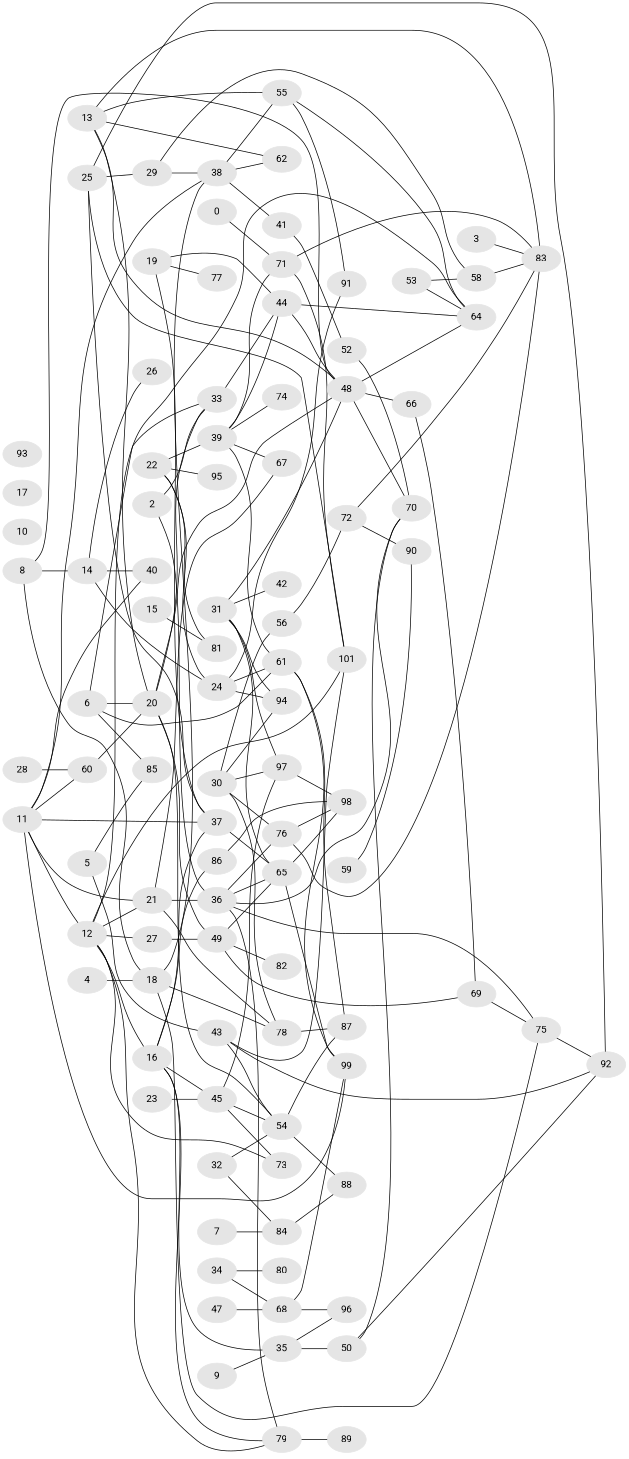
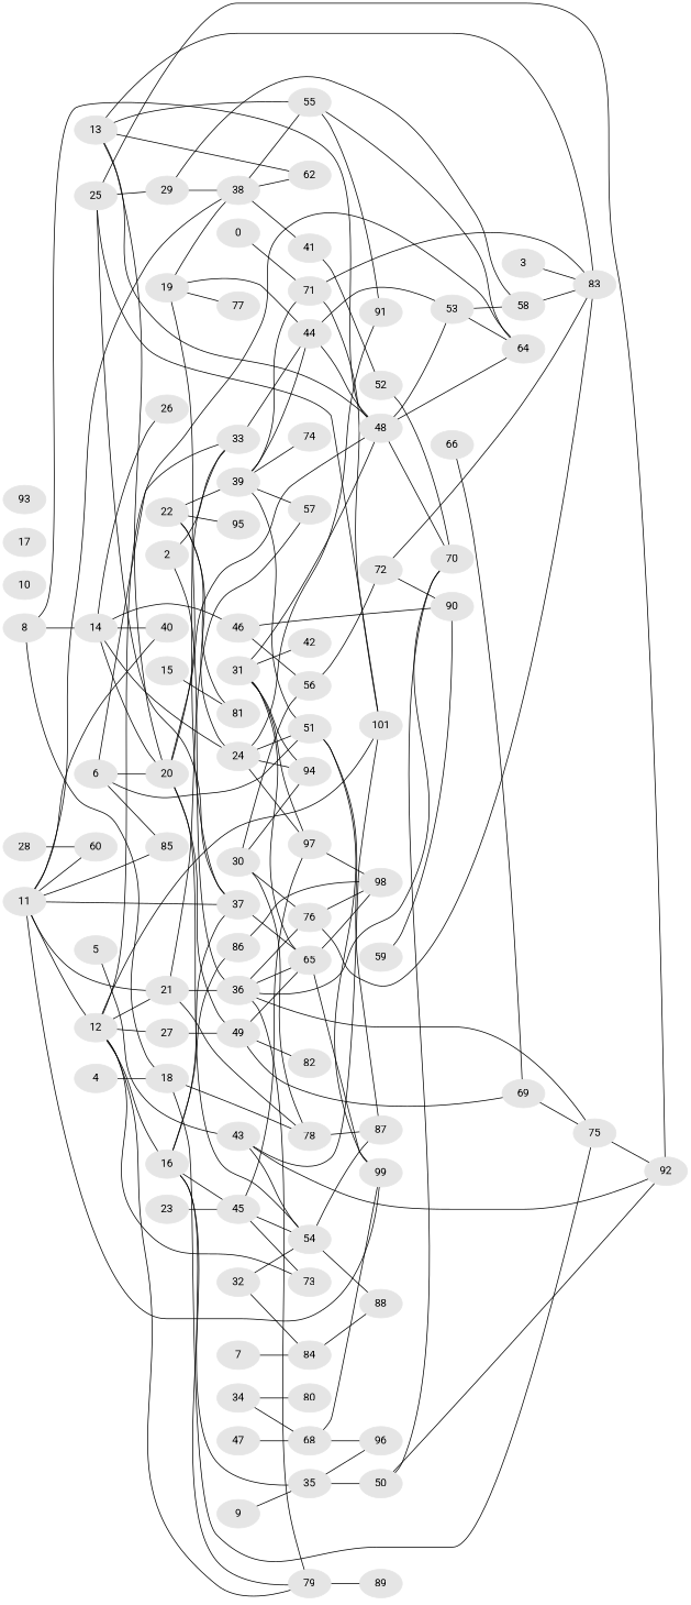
  graph {
    fontname=Roboto
    rankdir=LR
    node [color=gray90 fontname=Roboto style=filled]
    edge [fontname=Roboto]
    n1 [label=0]
    71
    83
    n4 [label=101]
    2
    33
    36
    44
    79
    75
    76
    65
    70
    3
    4
    18
    38
    78
    48
    64
    66
    5
    43
    85
    54
    92
    6
    20
-   61
+   61 [label=51]
    49
    7
    84
    50
    88
    8
    14
    40
    24
    26
+   46
    25
    37
    29
    9
    35
    96
    10
    11
    12
    21
    60
    99
    16
    27
    73
-   67
+   67 [label=57]
    55
    62
    41
    45
    86
    89
    13
    91
    94
    97
    56
    90
    15
    81
    98
    17
    87
    19
    77
    53
    69
    82
    22
    39
    95
    74
    23
    58
    28
    30
    72
    31
    42
    32
    34
    68
    80
    52
    47
    59
    93
    n1 -- 71
    71 -- 83
    71 -- n4
    2 -- 33
    2 -- 36
    33 -- 44
    36 -- 79
    36 -- 75
    36 -- 76
    36 -- 65
    36 -- 70
    44 -- 48
-   44 -- 64
+   44 -- 53
    79 -- 89
    75 -- 92
    76 -- 83
    76 -- 98
    65 -- 99
    65 -- 98
    3 -- 83
    4 -- 18
    18 -- 75
-   18 -- 38
+   19 -- 38
    18 -- 78
    38 -- 55
    38 -- 62
    38 -- 41
    78 -- 87
    48 -- 70
    48 -- 64
-   48 -- 66
+   48 -- 53
    66 -- 69
    5 -- 43
-   5 -- 85
+   11 -- 85
    43 -- n4
    43 -- 54
    43 -- 92
    54 -- 88
    54 -- 87
    6 -- 33
    6 -- 85
    6 -- 20
    6 -- 61
    20 -- 33
    20 -- 48
    20 -- 54
    20 -- 49
    61 -- 99
    61 -- 87
    49 -- 65
    49 -- 69
    49 -- 82
    7 -- 84
    84 -- 88
    50 -- 70
    50 -- 92
    8 -- 18
    8 -- 48
    8 -- 14
-   60 -- 20
+   14 -- 20
    14 -- 40
    14 -- 24
    14 -- 26
+   14 -- 46
    24 -- 61
    24 -- 91
    24 -- 94
-   30 -- 97
+   24 -- 97
+   46 -- 56
+   46 -- 90
    25 -- n4
    25 -- 92
    25 -- 37
    25 -- 29
    37 -- 65
    29 -- 38
    29 -- 58
    9 -- 35
    35 -- 50
    35 -- 96
    11 -- 38
    11 -- 40
    11 -- 37
    11 -- 12
    11 -- 21
    11 -- 60
    11 -- 99
    12 -- n4
    12 -- 79
    12 -- 64
    12 -- 21
    12 -- 16
    12 -- 27
    12 -- 73
    21 -- 36
    21 -- 78
    21 -- 67
    16 -- 79
    16 -- 37
    16 -- 35
    16 -- 45
    16 -- 86
    27 -- 49
    55 -- 64
    55 -- 91
    41 -- 52
    45 -- 54
    45 -- 73
    45 -- 97
    86 -- 98
    13 -- 83
    13 -- 48
    13 -- 20
    13 -- 55
    13 -- 62
    97 -- 98
    56 -- 72
    15 -- 81
    19 -- 44
    19 -- 37
    19 -- 77
    53 -- 64
    53 -- 58
    69 -- 75
    22 -- 24
    22 -- 81
    22 -- 39
    22 -- 95
    39 -- 71
    39 -- 44
    39 -- 61
    39 -- 67
    39 -- 74
    23 -- 45
    58 -- 83
    28 -- 60
    30 -- 76
    30 -- 78
    30 -- 94
    30 -- 56
    72 -- 83
    72 -- 90
    31 -- 65
    31 -- 48
    31 -- 94
    31 -- 97
    31 -- 42
    32 -- 54
    32 -- 84
    34 -- 68
    34 -- 80
    68 -- 96
    68 -- 99
    52 -- 70
    47 -- 68
    59 -- 90
  }
